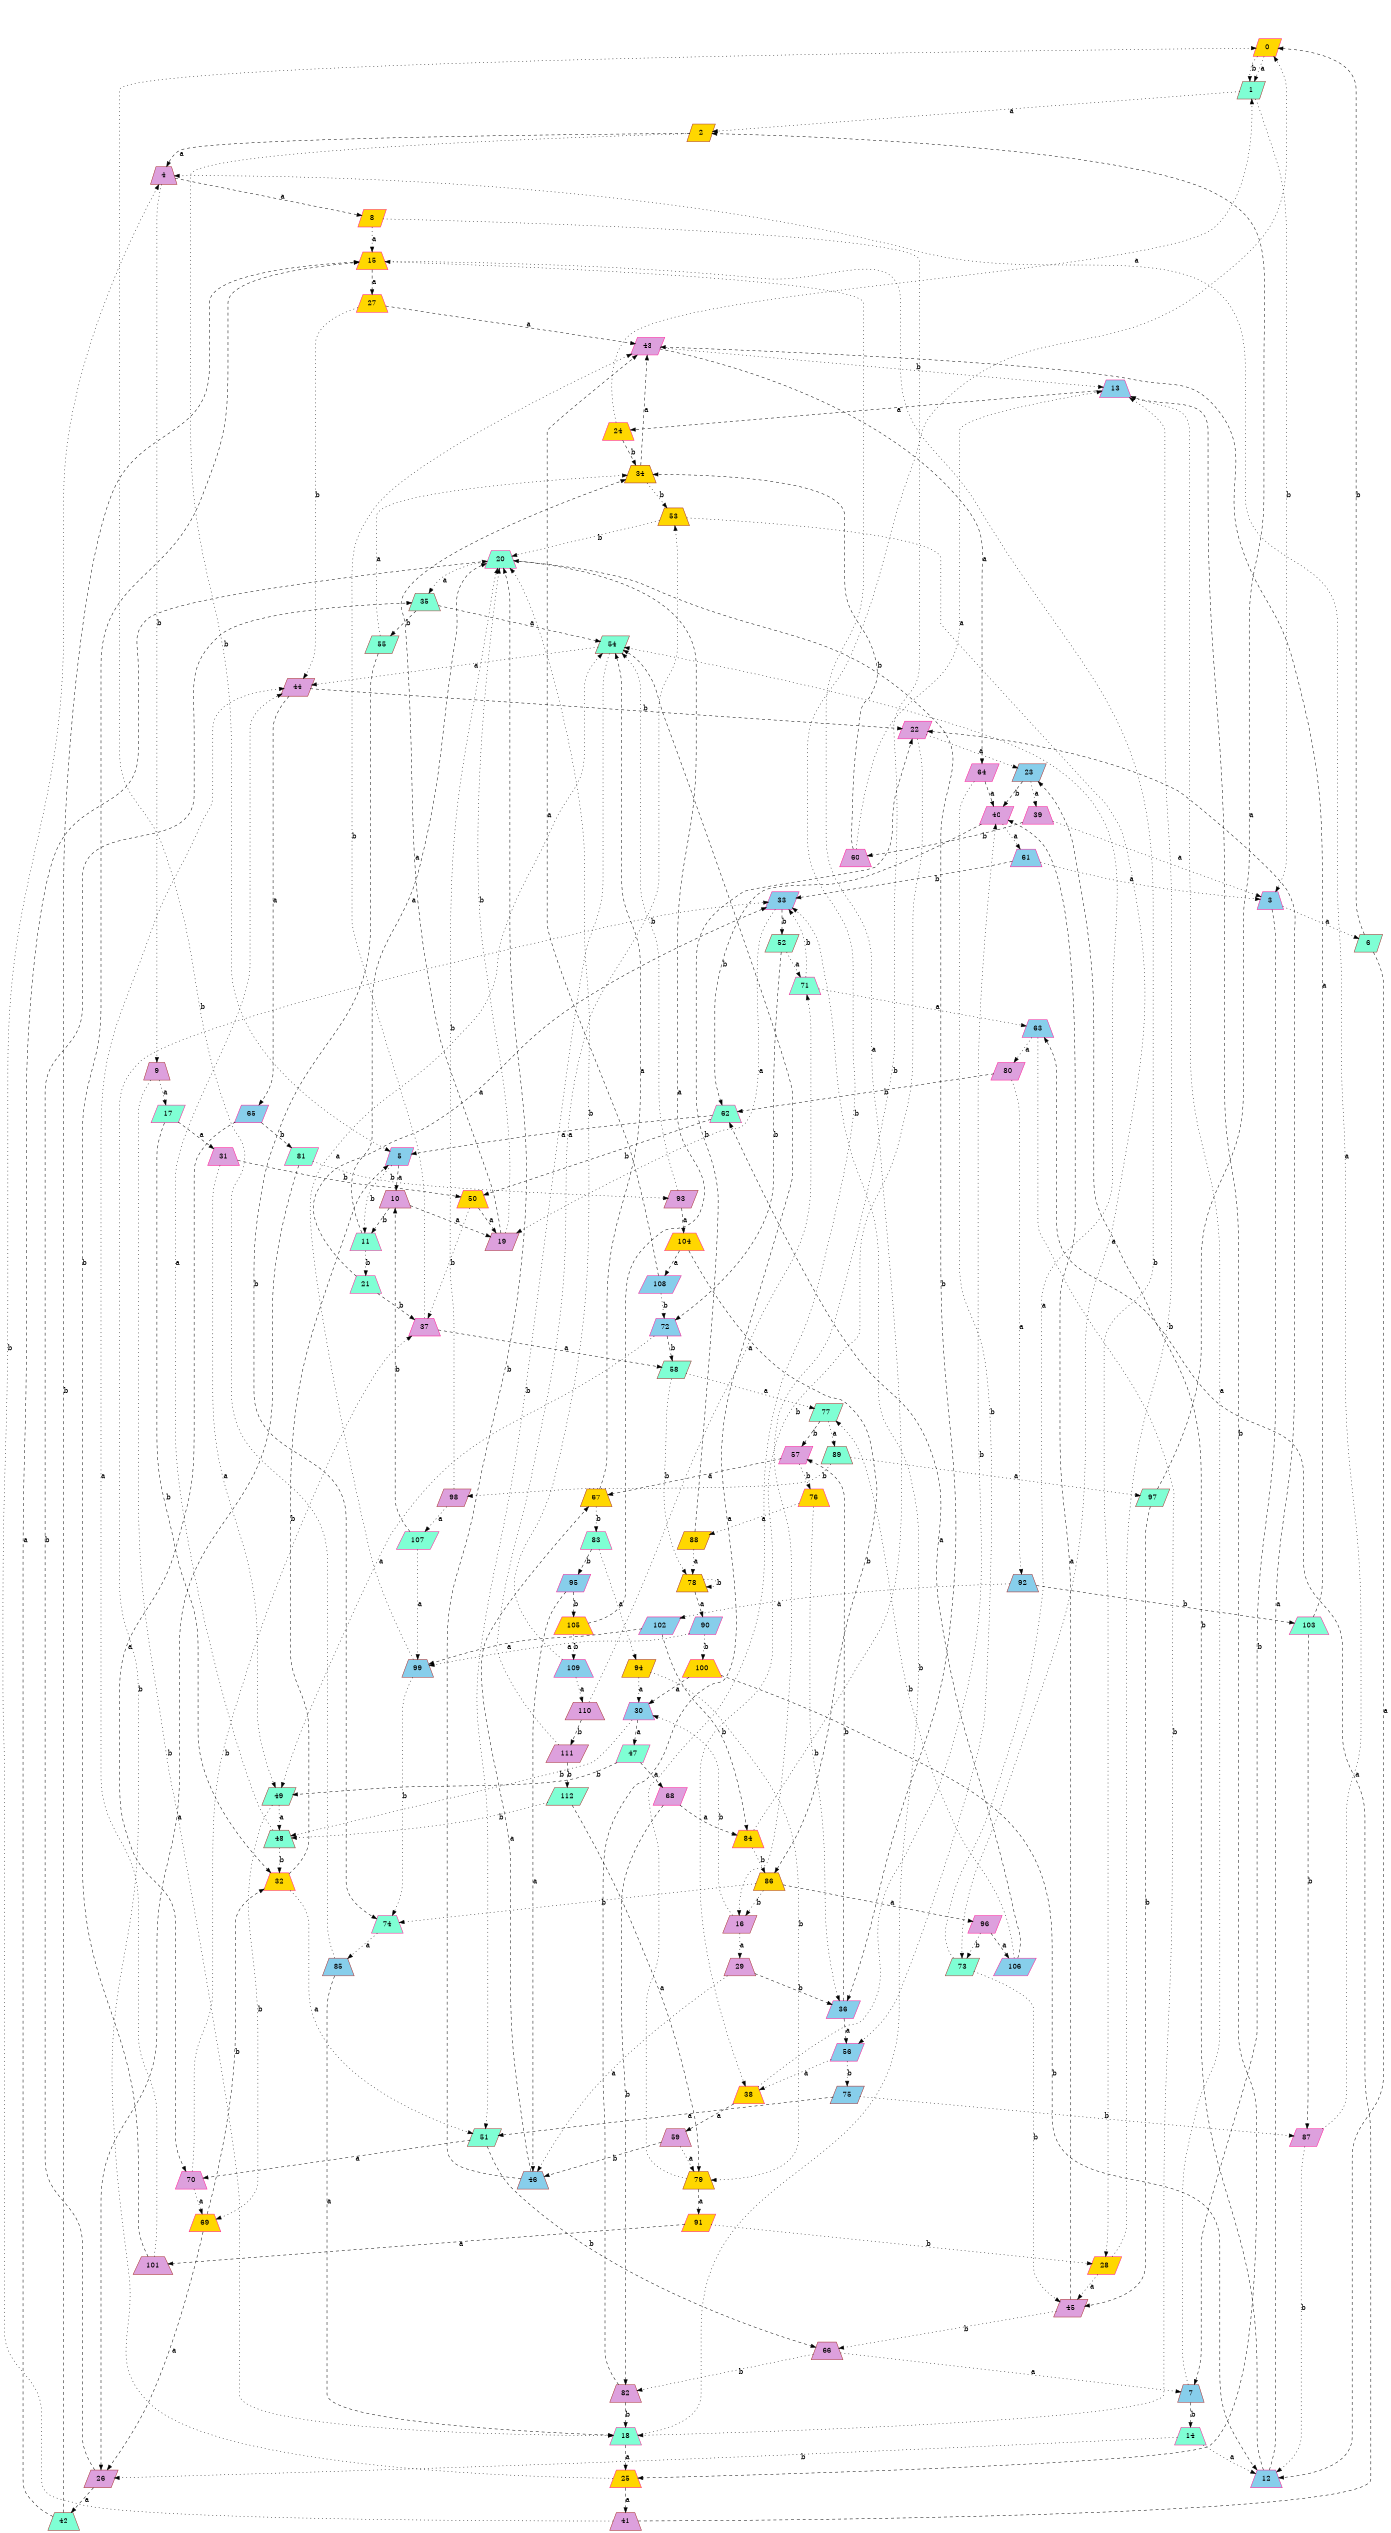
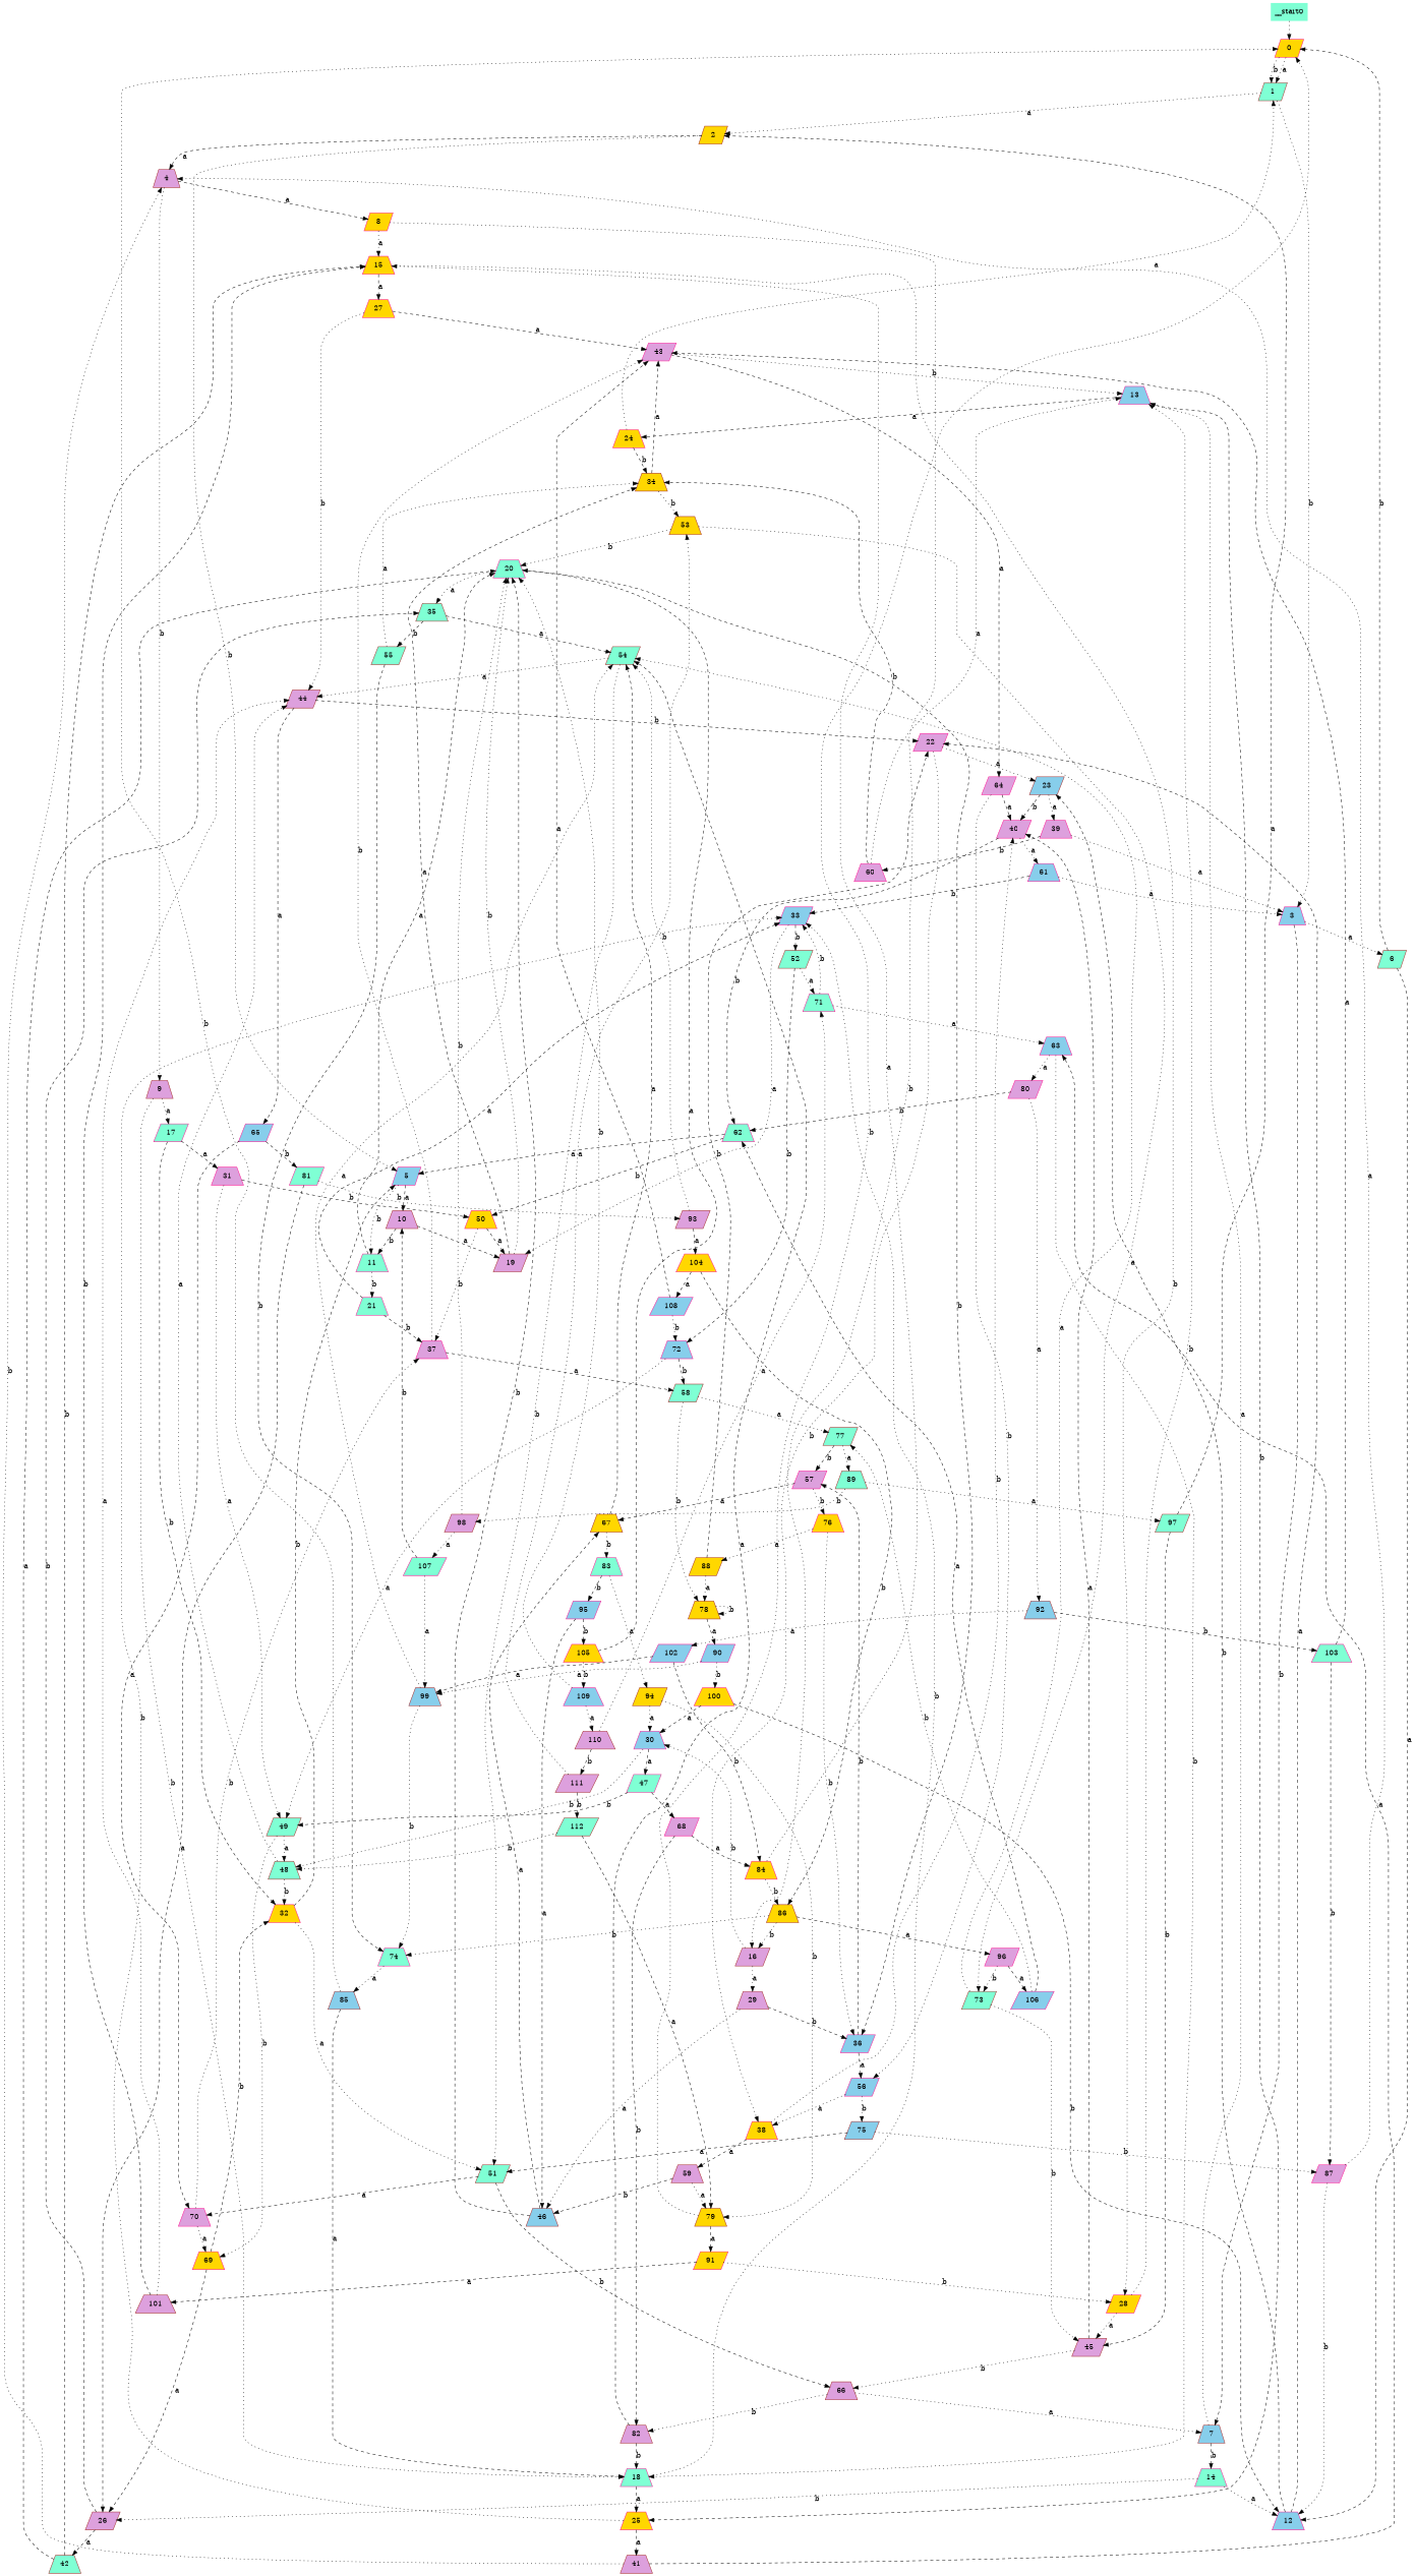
  digraph {
    fontname="DejaVu Serif"
    node [color=deeppink fillcolor=plum fontname="DejaVu Serif" shape=trapezium style=filled]
    edge [fontname="DejaVu Serif" style=dotted]
+   __start0 [color=brown fillcolor=aquamarine shape=none]
    0 [fillcolor=gold shape=parallelogram]
    1 [color=brown fillcolor=aquamarine shape=parallelogram]
    2 [color=brown fillcolor=gold shape=parallelogram]
    3 [fillcolor=skyblue]
    4 [color=brown]
    5 [fillcolor=skyblue shape=parallelogram]
    6 [color=brown fillcolor=aquamarine shape=parallelogram]
    7 [color=brown fillcolor=skyblue]
    8 [fillcolor=gold shape=parallelogram]
    9 [color=brown]
    10 [color=brown]
    11 [fillcolor=aquamarine]
    12 [fillcolor=skyblue]
    13 [fillcolor=skyblue]
    14 [fillcolor=aquamarine]
    15 [fillcolor=gold]
    16 [color=brown shape=parallelogram]
    17 [fillcolor=aquamarine shape=parallelogram]
    18 [fillcolor=aquamarine]
    19 [color=brown shape=parallelogram]
    20 [fillcolor=aquamarine]
    21 [fillcolor=aquamarine]
    22 [shape=parallelogram]
    23 [color=brown fillcolor=skyblue shape=parallelogram]
    24 [fillcolor=gold]
    25 [fillcolor=gold]
    26 [color=brown shape=parallelogram]
    27 [fillcolor=gold]
    28 [fillcolor=gold shape=parallelogram]
    29 [color=brown]
    30 [fillcolor=skyblue]
    31
    32 [fillcolor=gold]
    33 [fillcolor=skyblue shape=parallelogram]
    34 [color=brown fillcolor=gold]
    35 [color=brown fillcolor=aquamarine]
    36 [fillcolor=skyblue shape=parallelogram]
    37
    38 [fillcolor=gold]
    39
    40 [shape=parallelogram]
    41 [color=brown]
    42 [color=brown fillcolor=aquamarine]
    43 [shape=parallelogram]
    44 [color=brown shape=parallelogram]
    45 [color=brown shape=parallelogram]
    46 [color=brown fillcolor=skyblue]
    47 [fillcolor=aquamarine shape=parallelogram]
    48 [color=brown fillcolor=aquamarine]
    49 [color=brown fillcolor=aquamarine shape=parallelogram]
    50 [fillcolor=gold]
    51 [color=brown fillcolor=aquamarine shape=parallelogram]
    52 [color=brown fillcolor=aquamarine shape=parallelogram]
    53 [color=brown fillcolor=gold]
    54 [color=brown fillcolor=aquamarine shape=parallelogram]
    55 [color=brown fillcolor=aquamarine shape=parallelogram]
    56 [fillcolor=skyblue shape=parallelogram]
    57 [shape=parallelogram]
    58 [color=brown fillcolor=aquamarine shape=parallelogram]
    59 [color=brown]
    60
    61 [fillcolor=skyblue]
    62 [fillcolor=aquamarine]
    63 [fillcolor=skyblue]
    64 [shape=parallelogram]
    65 [fillcolor=skyblue shape=parallelogram]
    66 [color=brown]
    67 [color=brown fillcolor=gold]
    68 [shape=parallelogram]
    69 [fillcolor=gold]
    70
    71 [fillcolor=aquamarine]
    72 [fillcolor=skyblue]
    73 [color=brown fillcolor=aquamarine shape=parallelogram]
    74 [fillcolor=aquamarine]
    75 [color=brown fillcolor=skyblue shape=parallelogram]
    76 [fillcolor=gold]
    77 [color=brown fillcolor=aquamarine shape=parallelogram]
    78 [color=brown fillcolor=gold]
    79 [color=brown fillcolor=gold]
    80 [shape=parallelogram]
    81 [fillcolor=aquamarine shape=parallelogram]
    82 [color=brown]
    83 [fillcolor=aquamarine]
    84 [fillcolor=gold]
    85 [color=brown fillcolor=skyblue]
    87 [shape=parallelogram]
    88 [color=brown fillcolor=gold shape=parallelogram]
    89 [color=brown fillcolor=aquamarine]
    90 [fillcolor=skyblue shape=parallelogram]
    91 [fillcolor=gold shape=parallelogram]
    92 [color=brown fillcolor=skyblue]
    93 [color=brown shape=parallelogram]
    94 [color=brown fillcolor=gold shape=parallelogram]
    95 [fillcolor=skyblue shape=parallelogram]
    86 [color=brown fillcolor=gold]
    96 [shape=parallelogram]
    97 [color=brown fillcolor=aquamarine shape=parallelogram]
    98 [color=brown shape=parallelogram]
    99 [color=brown fillcolor=skyblue]
    100 [fillcolor=gold]
    101 [color=brown]
    102 [fillcolor=skyblue shape=parallelogram]
    103 [fillcolor=aquamarine]
    104 [fillcolor=gold]
    105 [fillcolor=gold]
    106 [fillcolor=skyblue shape=parallelogram]
    107 [fillcolor=aquamarine shape=parallelogram]
    108 [fillcolor=skyblue shape=parallelogram]
    109 [fillcolor=skyblue]
    110 [color=brown]
    111 [color=brown shape=parallelogram]
    112 [color=brown fillcolor=aquamarine shape=parallelogram]
+   __start0 -> 0
    0 -> 1 [label=a]
    0 -> 1 [label=b]
    1 -> 2 [label=a]
    1 -> 3 [label=b]
    2 -> 4 [label=a style=dashed]
    2 -> 5 [label=b]
    3 -> 6 [label=a]
    3 -> 7 [label=b style=dashed]
    4 -> 8 [label=a style=dashed]
    4 -> 9 [label=b]
    5 -> 10 [label=a style=dashed]
    5 -> 11 [label=b]
    6 -> 0 [label=b style=dashed]
    6 -> 12 [label=a style=dashed]
    7 -> 13 [label=a]
    7 -> 14 [label=b style=dashed]
    8 -> 15 [label=a]
    8 -> 16 [label=b]
    9 -> 17 [label=a]
    9 -> 18 [label=b]
    10 -> 11 [label=b style=dashed]
    10 -> 19 [label=a style=dashed]
    11 -> 20 [label=a style=dashed]
    11 -> 21 [label=b]
    12 -> 22 [label=a style=dashed]
    12 -> 23 [label=b style=dashed]
    13 -> 24 [label=a style=dashed]
    13 -> 25 [label=b style=dashed]
    14 -> 12 [label=a]
    14 -> 26 [label=b]
    15 -> 27 [label=a style=dashed]
    15 -> 28 [label=b]
    16 -> 29 [label=a]
    16 -> 30 [label=b]
    17 -> 31 [label=a style=dashed]
    17 -> 32 [label=b style=dashed]
    18 -> 25 [label=a style=dashed]
    18 -> 33 [label=b]
    19 -> 20 [label=b]
    19 -> 34 [label=a style=dashed]
    20 -> 35 [label=a]
    20 -> 36 [label=b style=dashed]
    21 -> 33 [label=a style=dashed]
    21 -> 37 [label=b style=dashed]
    22 -> 23 [label=a]
    22 -> 38 [label=b]
    23 -> 39 [label=a]
    23 -> 40 [label=b style=dashed]
    24 -> 1 [label=a]
    24 -> 34 [label=b style=dashed]
    25 -> 33 [label=b]
    25 -> 41 [label=a style=dashed]
    26 -> 35 [label=b style=dashed]
    26 -> 42 [label=a style=dashed]
    27 -> 43 [label=a style=dashed]
    27 -> 44 [label=b]
    28 -> 13 [label=b]
    28 -> 45 [label=a]
    29 -> 36 [label=b style=dashed]
    29 -> 46 [label=a]
    30 -> 47 [label=a style=dashed]
    30 -> 48 [label=b]
    31 -> 49 [label=a]
    31 -> 50 [label=b style=dashed]
    32 -> 5 [label=b style=dashed]
    32 -> 51 [label=a]
    33 -> 19 [label=a]
    33 -> 52 [label=b style=dashed]
    34 -> 43 [label=a style=dashed]
    34 -> 53 [label=b]
    35 -> 54 [label=a style=dashed]
    35 -> 55 [label=b style=dashed]
    36 -> 56 [label=a style=dashed]
    36 -> 57 [label=b style=dashed]
    37 -> 43 [label=b]
    37 -> 58 [label=a style=dashed]
    38 -> 40 [label=b]
    38 -> 59 [label=a style=dashed]
    39 -> 3 [label=a]
    39 -> 60 [label=b style=dashed]
    40 -> 61 [label=a]
    40 -> 62 [label=b style=dashed]
    41 -> 4 [label=b]
    41 -> 63 [label=a style=dashed]
    42 -> 15 [label=b style=dashed]
    42 -> 20 [label=a style=dashed]
    43 -> 13 [label=b]
    43 -> 64 [label=a style=dashed]
    44 -> 22 [label=b style=dashed]
    44 -> 65 [label=a style=dashed]
    45 -> 40 [label=a style=dashed]
    45 -> 66 [label=b]
    46 -> 20 [label=b style=dashed]
    46 -> 67 [label=a style=dashed]
    47 -> 49 [label=b style=dashed]
    47 -> 68 [label=a style=dashed]
    48 -> 32 [label=b]
    48 -> 44 [label=a]
    49 -> 48 [label=a]
    49 -> 69 [label=b]
    50 -> 19 [label=a style=dashed]
    50 -> 37 [label=b]
    51 -> 66 [label=b style=dashed]
    51 -> 70 [label=a style=dashed]
    52 -> 71 [label=a]
    52 -> 72 [label=b style=dashed]
    53 -> 20 [label=b]
    53 -> 73 [label=a]
    54 -> 44 [label=a]
    54 -> 51 [label=b]
    55 -> 34 [label=a]
    55 -> 74 [label=b style=dashed]
    56 -> 38 [label=a]
    56 -> 75 [label=b]
    57 -> 67 [label=a style=dashed]
    57 -> 76 [label=b]
    58 -> 77 [label=a]
    58 -> 78 [label=b]
    59 -> 46 [label=b style=dashed]
    59 -> 79 [label=a]
    60 -> 13 [label=a]
    60 -> 34 [label=b style=dashed]
    61 -> 3 [label=a]
    61 -> 33 [label=b style=dashed]
    62 -> 5 [label=a style=dashed]
    62 -> 50 [label=b style=dashed]
    63 -> 18 [label=b]
    63 -> 80 [label=a]
    64 -> 40 [label=a style=dashed]
    64 -> 56 [label=b]
    65 -> 70 [label=a style=dashed]
    65 -> 81 [label=b style=dashed]
    66 -> 7 [label=a]
    66 -> 82 [label=b]
    67 -> 54 [label=a style=dashed]
    67 -> 83 [label=b]
    68 -> 82 [label=b style=dashed]
    68 -> 84 [label=a style=dashed]
    69 -> 26 [label=a style=dashed]
    69 -> 32 [label=b style=dashed]
    70 -> 37 [label=b]
    70 -> 69 [label=a]
    71 -> 33 [label=b]
    71 -> 63 [label=a]
    72 -> 49 [label=a]
    72 -> 58 [label=b style=dashed]
    73 -> 45 [label=b]
    73 -> 54 [label=a]
    74 -> 85 [label=a]
    75 -> 51 [label=a style=dashed]
    75 -> 87 [label=b]
    76 -> 36 [label=b]
    76 -> 88 [label=a]
    77 -> 57 [label=b style=dashed]
    77 -> 89 [label=a]
    78 -> 78 [label=b]
    78 -> 90 [label=a style=dashed]
    79 -> 0 [label=b]
    79 -> 91 [label=a style=dashed]
    80 -> 62 [label=b style=dashed]
    80 -> 92 [label=a]
    81 -> 26 [label=a style=dashed]
    81 -> 93 [label=b]
    82 -> 18 [label=b style=dashed]
    82 -> 54 [label=a style=dashed]
    83 -> 94 [label=a]
    83 -> 95 [label=b style=dashed]
    84 -> 15 [label=a]
    84 -> 86 [label=b]
    85 -> 0 [label=b]
    85 -> 18 [label=a style=dashed]
    87 -> 4 [label=a]
    87 -> 12 [label=b]
    88 -> 22 [label=b style=dashed]
    88 -> 78 [label=a]
    89 -> 97 [label=a]
    89 -> 98 [label=b]
    90 -> 99 [label=a]
    90 -> 100 [label=b]
    91 -> 28 [label=b]
    91 -> 101 [label=a style=dashed]
    92 -> 102 [label=a]
    92 -> 103 [label=b style=dashed]
    93 -> 54 [label=b]
    93 -> 104 [label=a style=dashed]
    94 -> 30 [label=a]
    94 -> 79 [label=b]
    95 -> 46 [label=a style=dashed]
    95 -> 105 [label=b style=dashed]
    86 -> 16 [label=b]
    86 -> 74 [label=b]
    86 -> 96 [label=a style=dashed]
    96 -> 73 [label=b]
    96 -> 106 [label=a style=dashed]
    97 -> 2 [label=a style=dashed]
    97 -> 45 [label=b style=dashed]
    98 -> 20 [label=b]
    98 -> 107 [label=a]
    99 -> 54 [label=a]
    99 -> 74 [label=b]
    100 -> 12 [label=b style=dashed]
    100 -> 30 [label=a style=dashed]
    101 -> 15 [label=b style=dashed]
    101 -> 44 [label=a]
    102 -> 84 [label=b style=dashed]
    102 -> 99 [label=a style=dashed]
    103 -> 43 [label=a style=dashed]
    103 -> 87 [label=b style=dashed]
    104 -> 86 [label=b style=dashed]
    104 -> 108 [label=a style=dashed]
    105 -> 20 [label=a style=dashed]
    105 -> 109 [label=b]
    106 -> 62 [label=a style=dashed]
    106 -> 77 [label=b]
    107 -> 10 [label=b style=dashed]
    107 -> 99 [label=a]
    108 -> 43 [label=a style=dashed]
    108 -> 72 [label=b]
    109 -> 20 [label=b]
    109 -> 110 [label=a]
    110 -> 71 [label=a]
    110 -> 111 [label=b style=dashed]
    111 -> 53 [label=a]
    111 -> 112 [label=b style=dashed]
    112 -> 48 [label=b]
    112 -> 79 [label=a style=dashed]
  }
